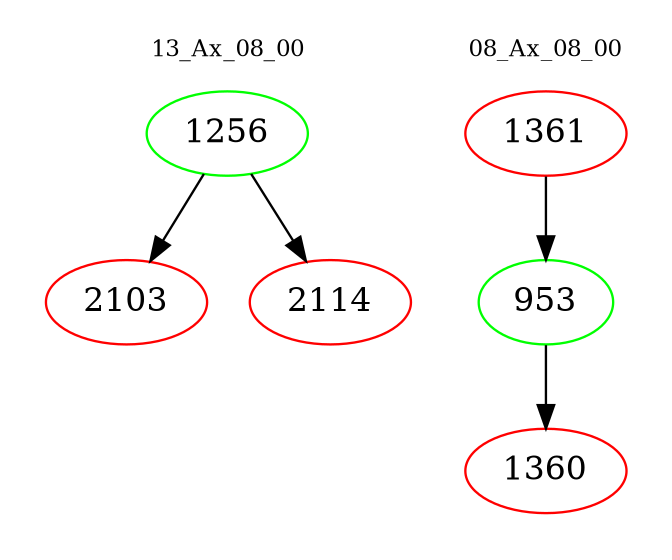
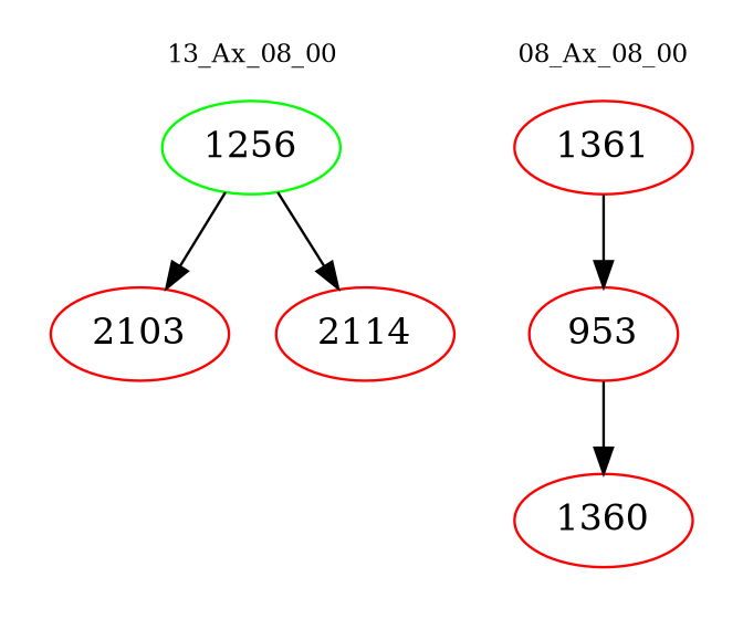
  digraph {
    node [color=red]
    edge [color=black]
    n1 [color=green label=1256]
    n2 [label=2103]
    n3 [label=2114]
-   n4 [color=green label=953]
+   n4 [label=953]
    n5 [label=1360]
    n6 [label=1361]
    subgraph cluster_1 {
      color=white
      fontsize=10
      label="13_Ax_08_00"
      n1
      n2
      n3
    }
    subgraph cluster_2 {
      color=white
      fontsize=10
      label="08_Ax_08_00"
      n4
      n5
      n6
    }
    n1 -> n2
    n1 -> n3
    n4 -> n5
    n6 -> n4
  }
